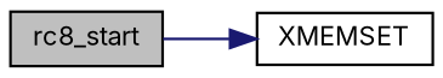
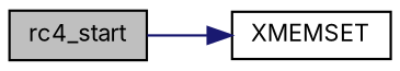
  digraph {
    rankdir=LR
    fontname=Inter
    node [color=black fontname=Inter fontsize=10 shape=record style=filled]
-   n1 [fillcolor=grey75 fontcolor=black height=0.2 label=rc8_start width=0.4]
+   n1 [fillcolor=grey75 fontcolor=black height=0.2 label=rc4_start width=0.4]
    n2 [fillcolor=white height=0.2 label=XMEMSET width=0.4]
    n1 -> n2 [color=midnightblue fontname=Inter fontsize=10 labelfontname=Helvetica labelfontsize=10 style=solid]
  }
